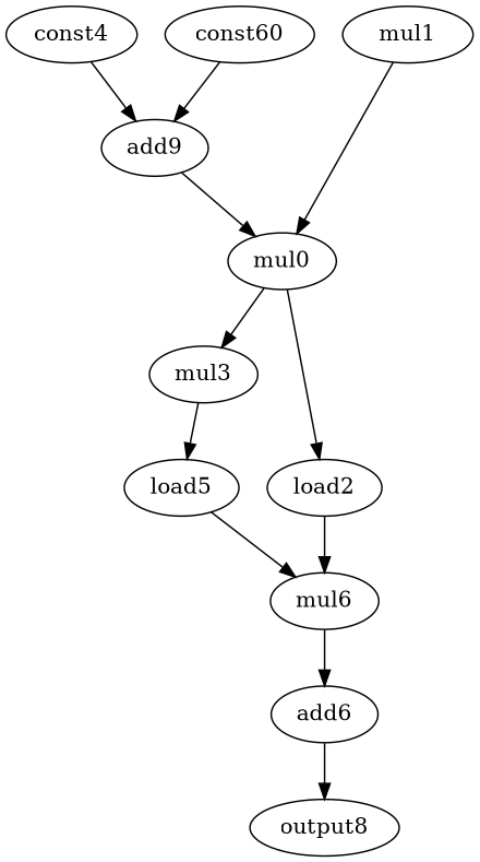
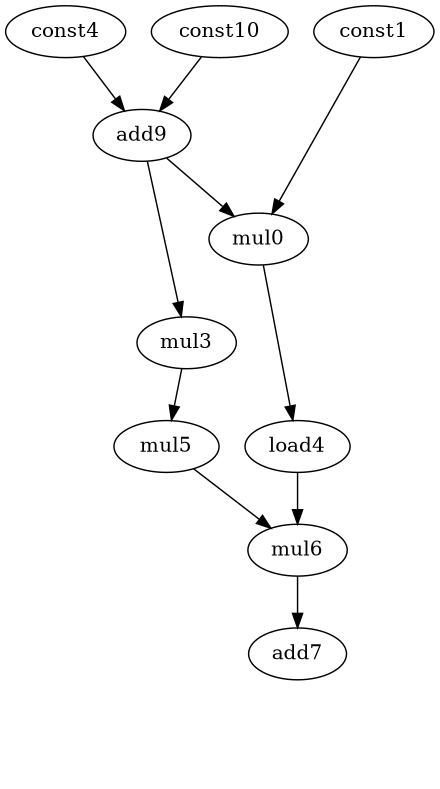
  digraph {
    edge [weight=0]
    mul0
-   load2
+   load2 [label=load4]
    mul6
-   add7 [label=add6]
-   const1 [label=mul1]
-   output8
+   add7
+   const1
    mul3
-   load5
+   load5 [label=mul5]
    const4
    add9
-   const10 [label=const60]
+   const10
    mul0 -> load2
    load2 -> mul6 [weight=2]
    mul6 -> add7
-   add7 -> output8
    const1 -> mul0
    mul3 -> load5
    load5 -> mul6
    const4 -> add9
    add9 -> mul0
-   mul0 -> mul3
+   add9 -> mul3
    const10 -> add9
  }
